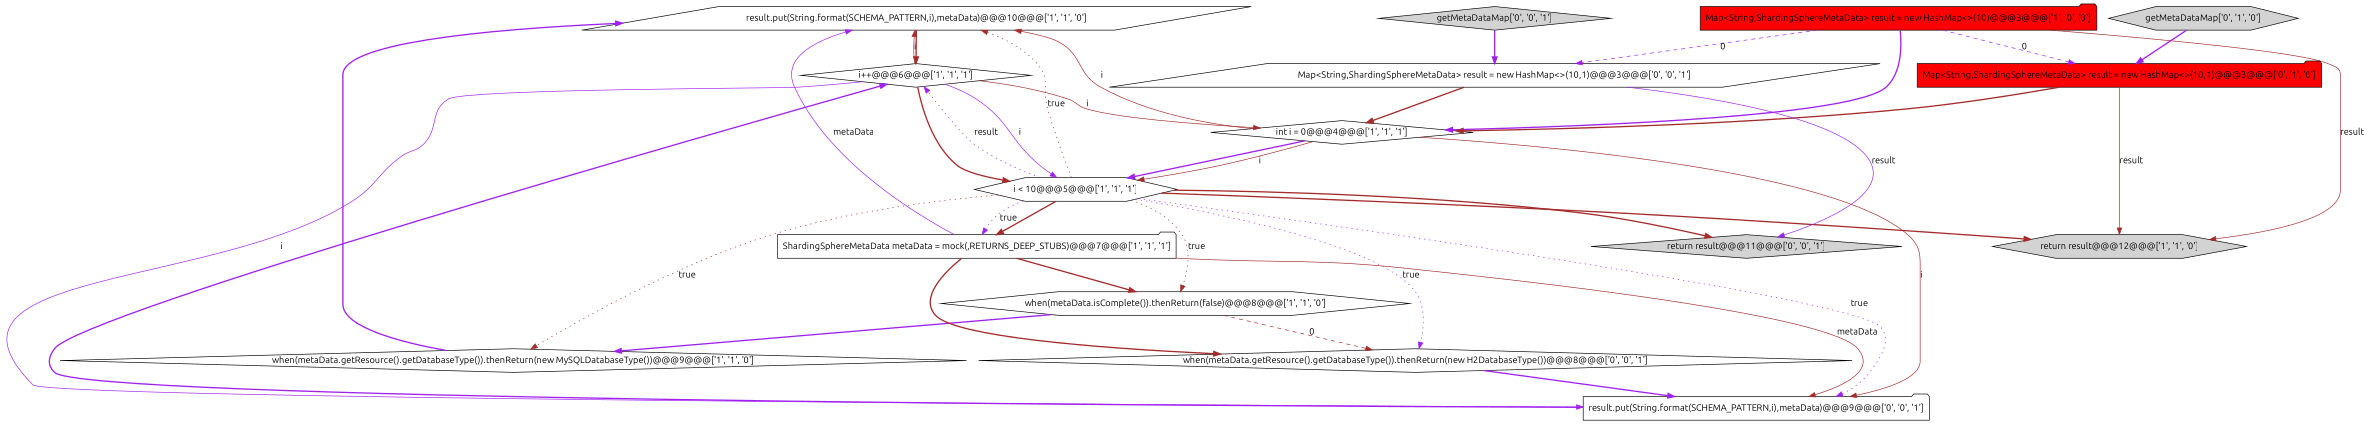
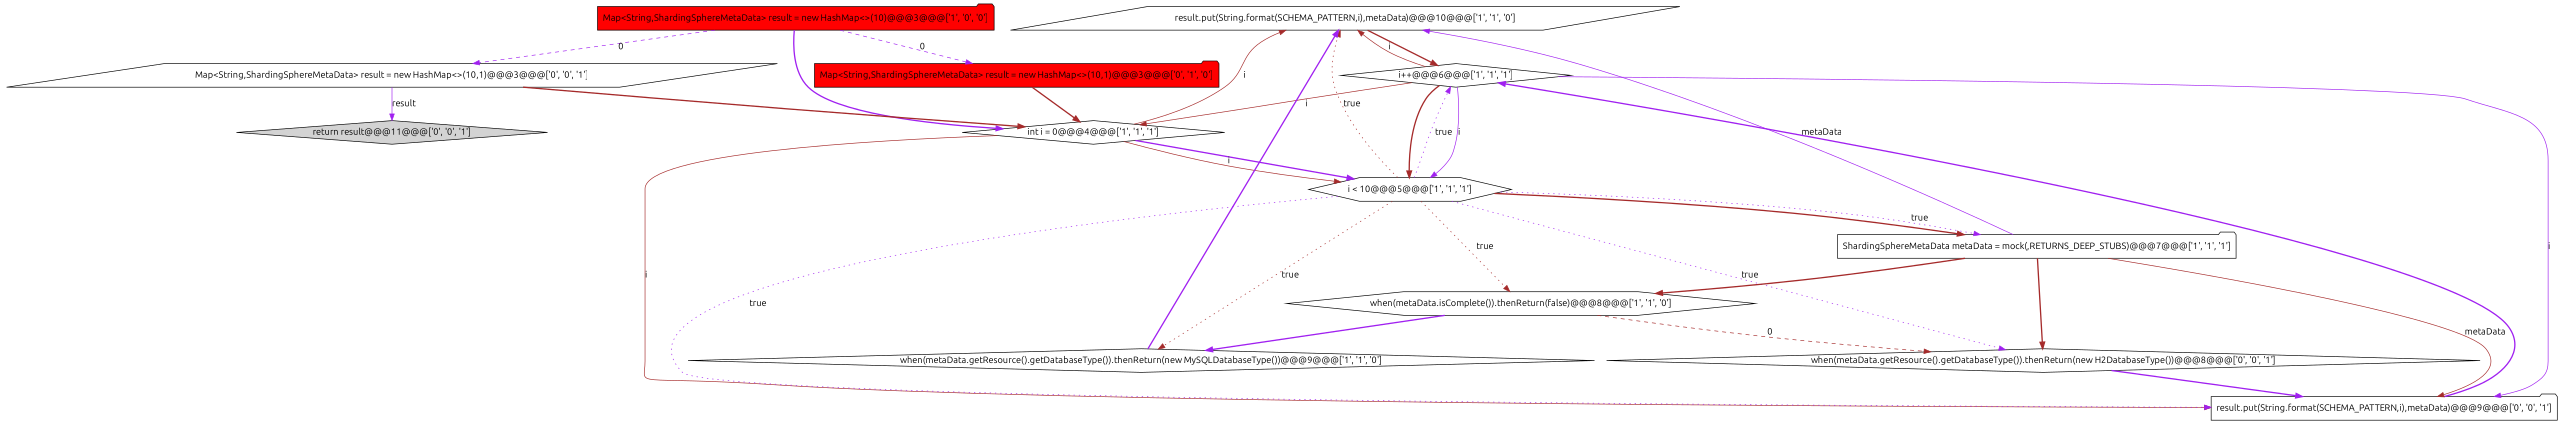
  digraph {
    fontname=Ubuntu
    node [fillcolor=white fontname=Ubuntu shape=diamond style=filled]
    edge [color=brown fontname=Ubuntu style=bold]
    n1 [label="result.put(String.format(SCHEMA_PATTERN,i),metaData)@@@10@@@['1', '1', '0']" shape=parallelogram]
    n2 [label="i++@@@6@@@['1', '1', '1']"]
    n3 [label="int i = 0@@@4@@@['1', '1', '1']"]
    n4 [label="result.put(String.format(SCHEMA_PATTERN,i),metaData)@@@9@@@['0', '0', '1']" shape=folder]
    n5 [label="i < 10@@@5@@@['1', '1', '1']" shape=hexagon]
    n6 [label="when(metaData.isComplete()).thenReturn(false)@@@8@@@['1', '1', '0']" shape=hexagon]
    n7 [label="when(metaData.getResource().getDatabaseType()).thenReturn(new H2DatabaseType())@@@8@@@['0', '0', '1']"]
    n8 [label="when(metaData.getResource().getDatabaseType()).thenReturn(new MySQLDatabaseType())@@@9@@@['1', '1', '0']"]
    n9 [fillcolor=red label="Map<String,ShardingSphereMetaData> result = new HashMap<>(10)@@@3@@@['1', '0', '0']" shape=folder]
-   n10 [fillcolor=lightgray label="return result@@@12@@@['1', '1', '0']" shape=hexagon]
    n11 [fillcolor=red label="Map<String,ShardingSphereMetaData> result = new HashMap<>(10,1)@@@3@@@['0', '1', '0']" shape=folder]
    n12 [label="Map<String,ShardingSphereMetaData> result = new HashMap<>(10,1)@@@3@@@['0', '0', '1']" shape=parallelogram]
    n13 [fillcolor=lightgray label="return result@@@11@@@['0', '0', '1']"]
-   n14 [fillcolor=lightgray label="getMetaDataMap['0', '1', '0']" shape=hexagon]
-   n15 [fillcolor=lightgray label="getMetaDataMap['0', '0', '1']"]
    n16 [label="ShardingSphereMetaData metaData = mock(,RETURNS_DEEP_STUBS)@@@7@@@['1', '1', '1']" shape=folder]
    n1 -> n2
    n2 -> n1 [label=i style=solid]
    n2 -> n3 [label=i style=solid]
    n2 -> n4 [color=purple label=i style=solid]
    n2 -> n5 [color=purple label=i style=solid]
    n2 -> n5
    n3 -> n1 [label=i style=solid]
    n3 -> n4 [label=i style=solid]
    n3 -> n5 [color=purple]
    n3 -> n5 [label=i style=solid]
    n4 -> n2 [color=purple]
    n5 -> n1 [label=true style=dotted]
-   n5 -> n2 [color=purple label=result style=dotted]
+   n5 -> n2 [color=purple label=true style=dotted]
    n5 -> n4 [color=purple label=true style=dotted]
    n5 -> n6 [label=true style=dotted]
    n5 -> n7 [color=purple label=true style=dotted]
    n5 -> n8 [label=true style=dotted]
-   n5 -> n10
-   n5 -> n13
    n5 -> n16
    n5 -> n16 [color=purple label=true style=dotted]
    n6 -> n7 [label=0 style=dashed]
    n6 -> n8 [color=purple]
    n7 -> n4 [color=purple]
    n8 -> n1 [color=purple]
    n9 -> n3 [color=purple]
-   n9 -> n10 [label=result style=solid]
    n9 -> n11 [color=purple label=0 style=dashed]
    n9 -> n12 [color=purple label=0 style=dashed]
    n11 -> n3
-   n11 -> n10 [label=result style=solid]
    n12 -> n3
    n12 -> n13 [color=purple label=result style=solid]
-   n14 -> n11 [color=purple]
-   n15 -> n12 [color=purple]
    n16 -> n1 [color=purple label=metaData style=solid]
    n16 -> n4 [label=metaData style=solid]
    n16 -> n6
    n16 -> n7
  }
